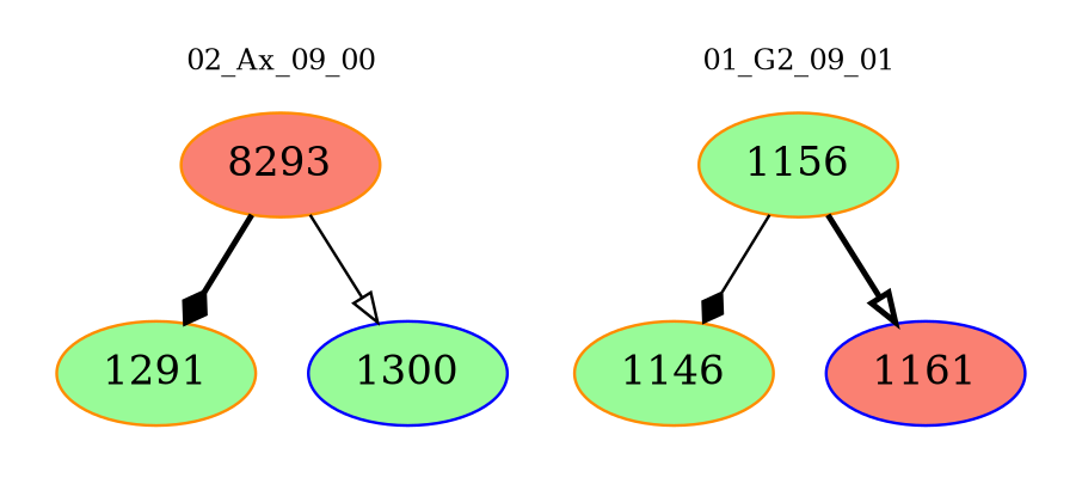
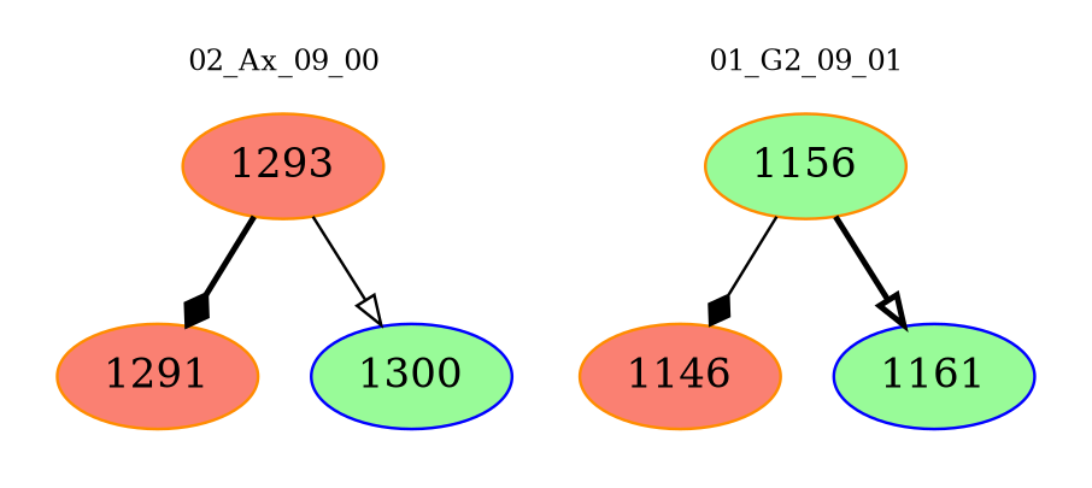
  digraph {
    node [color=darkorange fillcolor=palegreen style=filled]
    edge [arrowhead=diamond color=black style=bold]
-   n1 [fillcolor=salmon label=8293]
-   n2 [label=1291]
+   n1 [fillcolor=salmon label=1293]
+   n2 [fillcolor=salmon label=1291]
    n3 [color=blue label=1300]
    n4 [label=1156]
-   n5 [label=1146]
-   n6 [color=blue fillcolor=salmon label=1161]
+   n5 [fillcolor=salmon label=1146]
+   n6 [color=blue label=1161]
    subgraph cluster_1 {
      color=white
      fontsize=10
      label="02_Ax_09_00"
      n1
      n2
      n3
    }
    subgraph cluster_2 {
      color=white
      fontsize=10
      label="01_G2_09_01"
      n4
      n5
      n6
    }
    n1 -> n2
    n1 -> n3 [arrowhead=onormal style=solid]
    n4 -> n5 [style=solid]
    n4 -> n6 [arrowhead=onormal]
  }
